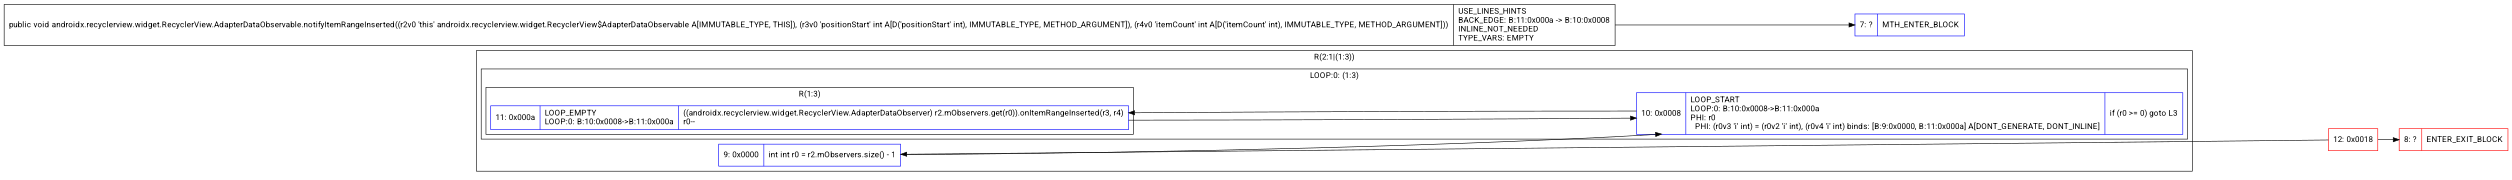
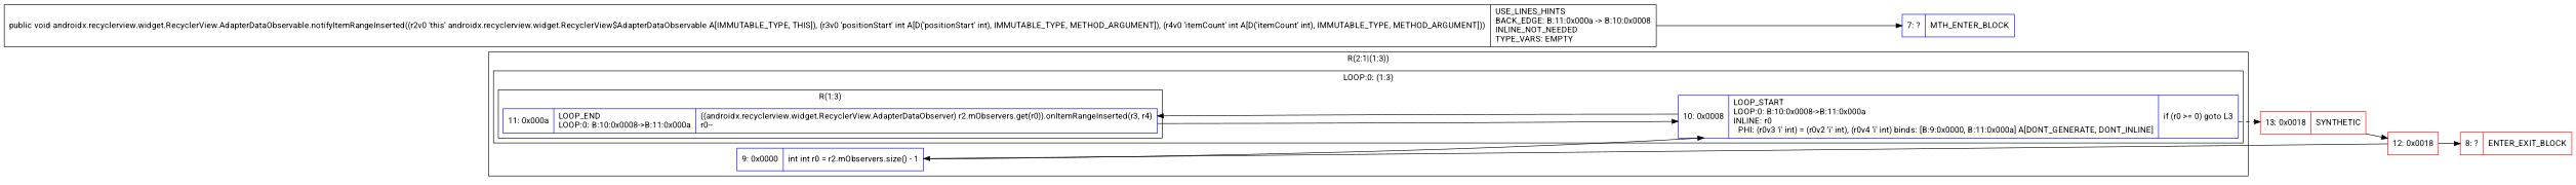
  digraph {
    fontname=Roboto
    rankdir=LR
    node [color=blue fontname=Roboto shape=record]
    edge [fontname=Roboto]
-   n1 [label="{11\:\ 0x000a|LOOP_EMPTY\lLOOP:0: B:10:0x0008\-\>B:11:0x000a\l|((androidx.recyclerview.widget.RecyclerView.AdapterDataObserver) r2.mObservers.get(r0)).onItemRangeInserted(r3, r4)\lr0\-\-\l}"]
-   n2 [label="{10\:\ 0x0008|LOOP_START\lLOOP:0: B:10:0x0008\-\>B:11:0x000a\lPHI: r0 \l  PHI: (r0v3 'i' int) = (r0v2 'i' int), (r0v4 'i' int) binds: [B:9:0x0000, B:11:0x000a] A[DONT_GENERATE, DONT_INLINE]\l|if (r0 \>= 0) goto L3\l}"]
+   n1 [label="{11\:\ 0x000a|LOOP_END\lLOOP:0: B:10:0x0008\-\>B:11:0x000a\l|((androidx.recyclerview.widget.RecyclerView.AdapterDataObserver) r2.mObservers.get(r0)).onItemRangeInserted(r3, r4)\lr0\-\-\l}"]
+   n2 [label="{10\:\ 0x0008|LOOP_START\lLOOP:0: B:10:0x0008\-\>B:11:0x000a\lINLINE: r0 \l  PHI: (r0v3 'i' int) = (r0v2 'i' int), (r0v4 'i' int) binds: [B:9:0x0000, B:11:0x000a] A[DONT_GENERATE, DONT_INLINE]\l|if (r0 \>= 0) goto L3\l}"]
    n3 [label="{9\:\ 0x0000|int int r0 = r2.mObservers.size() \- 1\l}"]
+   n4 [color=red label="{13\:\ 0x0018|SYNTHETIC\l}"]
    n5 [color=red label="{12\:\ 0x0018}"]
    n6 [label="{7\:\ ?|MTH_ENTER_BLOCK\l}"]
    n7 [color=red label="{8\:\ ?|ENTER_EXIT_BLOCK\l}"]
    n8 [label="{public void androidx.recyclerview.widget.RecyclerView.AdapterDataObservable.notifyItemRangeInserted((r2v0 'this' androidx.recyclerview.widget.RecyclerView$AdapterDataObservable A[IMMUTABLE_TYPE, THIS]), (r3v0 'positionStart' int A[D('positionStart' int), IMMUTABLE_TYPE, METHOD_ARGUMENT]), (r4v0 'itemCount' int A[D('itemCount' int), IMMUTABLE_TYPE, METHOD_ARGUMENT]))  | USE_LINES_HINTS\lBACK_EDGE: B:11:0x000a \-\> B:10:0x0008\lINLINE_NOT_NEEDED\lTYPE_VARS: EMPTY\l}" color=""]
    subgraph cluster_1 {
      label="R(2:1|(1:3))"
      n3
      subgraph cluster_2 {
        label="LOOP:0: (1:3)"
        n2
        subgraph cluster_3 {
          label="R(1:3)"
          n1
        }
      }
    }
    n1 -> n2
    n2 -> n1
+   n2 -> n4 [style=dashed]
    n3 -> n2
+   n4 -> n5
    n5 -> n3
    n5 -> n7
    n8 -> n6
  }
